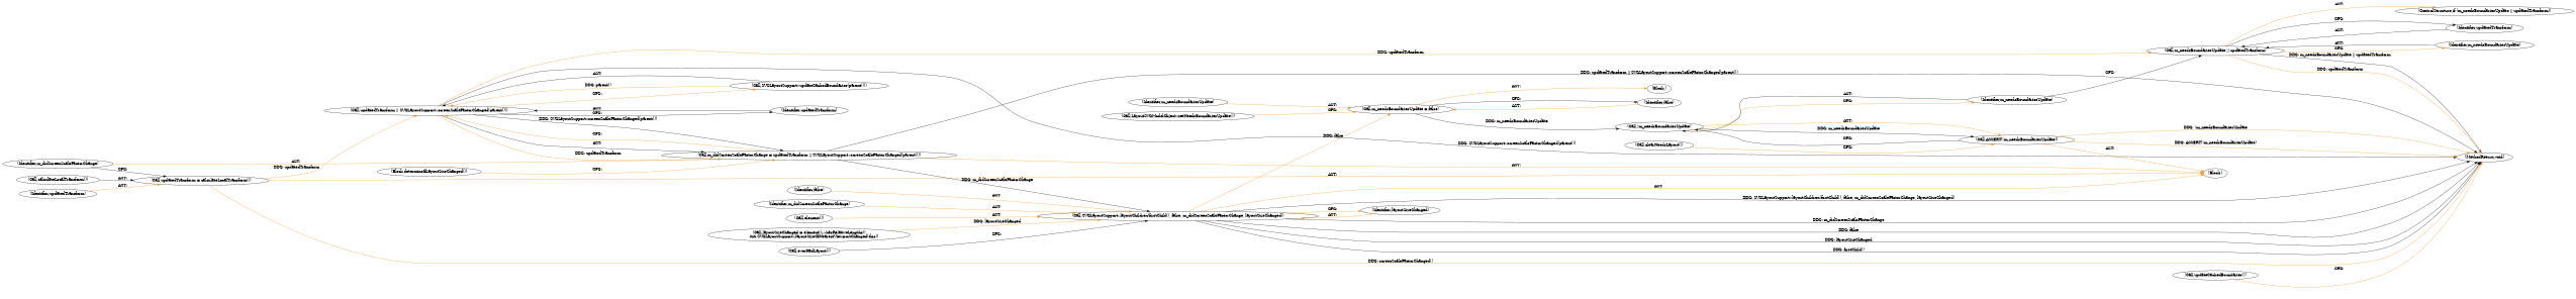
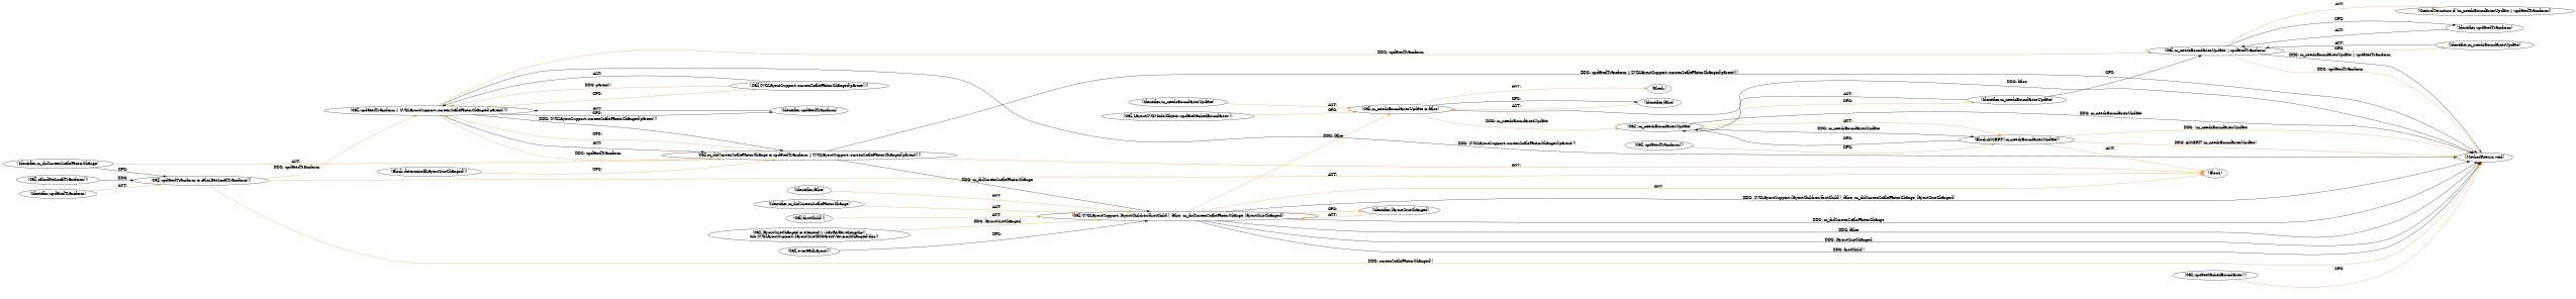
  digraph {
    rankdir=LR
    edge [color=darkorange]
    n1 [label="(Call,updatedTransform = calculateLocalTransform())"]
    n2 [label="(Call,updatedTransform || SVGLayoutSupport::screenScaleFactorChanged(parent()))"]
    n3 [label="(Block,)"]
    n4 [label="(MethodReturn,void)"]
    n5 [label="(Call,m_didScreenScaleFactorChange = updatedTransform || SVGLayoutSupport::screenScaleFactorChanged(parent()))"]
    n6 [label="(Call,m_needsBoundariesUpdate || updatedTransform)"]
    n7 [label="(Identifier,updatedTransform)"]
-   n8 [label="(Call,SVGLayoutSupport::updateCachedBoundaries(parent()))"]
+   n8 [label="(Call,SVGLayoutSupport::screenScaleFactorChanged(parent()))"]
    n9 [label="(Call,calculateLocalTransform())"]
    n10 [label="(Call,SVGLayoutSupport::layoutChildren(firstChild(), false, m_didScreenScaleFactorChange, layoutSizeChanged))"]
    n11 [label="(Identifier,m_needsBoundariesUpdate)"]
    n12 [label="(Identifier,updatedTransform)"]
    n13 [label="(ControlStructure,if (m_needsBoundariesUpdate || updatedTransform))"]
    n14 [label="(Call,m_needsBoundariesUpdate = false)"]
    n15 [label="(Identifier,layoutSizeChanged)"]
    n16 [label="(Call,!m_needsBoundariesUpdate)"]
    n17 [label="(Identifier,false)"]
    n18 [label="(Block,)"]
-   n19 [label="(Call,ASSERT(!m_needsBoundariesUpdate))"]
+   n19 [label="(Block,ASSERT(!m_needsBoundariesUpdate))"]
    n20 [label="(Identifier,m_needsBoundariesUpdate)"]
    n21 [label="(Call,everHadLayout())"]
    n22 [label="(Identifier,m_needsBoundariesUpdate)"]
    n23 [label="(Call,updateCachedBoundaries())"]
-   n24 [label="(Call,LayoutSVGModelObject::setNeedsBoundariesUpdate())"]
+   n24 [label="(Call,LayoutSVGModelObject::updateCachedBoundaries())"]
    n25 [label="(Identifier,false)"]
    n26 [label="(Block,determineIfLayoutSizeChanged())"]
    n27 [label="(Identifier,m_didScreenScaleFactorChange)"]
-   n28 [label="(Call,clearNeedsLayout())"]
-   n29 [label="(Call,element())"]
+   n28 [label="(Call,updatedTransform())"]
+   n29 [label="(Call,firstChild())"]
    n30 [label="(Identifier,m_didScreenScaleFactorChange)"]
    n31 [label="(Identifier,updatedTransform)"]
    n32 [label="(Call,layoutSizeChanged = element()->hasRelativeLengths()\n        && SVGLayoutSupport::layoutSizeOfNearestViewportChanged(this))"]
    n1 -> n2 [label="DDG: updatedTransform"]
    n1 -> n3 [label="AST: "]
    n1 -> n4 [label="DDG: screenScaleFactorChanged()"]
    n2 -> n4 [color=black label="DDG: SVGLayoutSupport::screenScaleFactorChanged(parent())"]
    n2 -> n5 [color=black label="AST: "]
    n2 -> n5 [label="DDG: updatedTransform"]
    n2 -> n5 [color=black label="DDG: SVGLayoutSupport::screenScaleFactorChanged(parent())"]
    n2 -> n6 [label="DDG: updatedTransform"]
    n2 -> n7 [color=black label="CFG: "]
    n2 -> n8 [label="CFG: "]
    n5 -> n2 [label="CFG: "]
    n5 -> n3 [label="AST: "]
    n5 -> n4 [color=black label="DDG: updatedTransform || SVGLayoutSupport::screenScaleFactorChanged(parent())"]
    n5 -> n10 [color=black label="DDG: m_didScreenScaleFactorChange"]
    n6 -> n4 [color=black label="DDG: m_needsBoundariesUpdate || updatedTransform"]
    n6 -> n4 [label="DDG: updatedTransform"]
    n6 -> n11 [label="CFG: "]
    n6 -> n12 [color=black label="CFG: "]
    n6 -> n13 [label="AST: "]
    n7 -> n2 [color=black label="AST: "]
    n8 -> n2 [color=black label="AST: "]
    n8 -> n2 [label="DDG: parent()"]
-   n9 -> n1 [color=black label="AST: "]
+   n9 -> n1 [color=black label="DDG: "]
    n10 -> n3 [label="AST: "]
    n10 -> n4 [color=black label="DDG: firstChild()"]
    n10 -> n4 [color=black label="DDG: m_didScreenScaleFactorChange"]
    n10 -> n4 [color=black label="DDG: false"]
    n10 -> n4 [color=black label="DDG: layoutSizeChanged"]
    n10 -> n4 [color=black label="DDG: SVGLayoutSupport::layoutChildren(firstChild(), false, m_didScreenScaleFactorChange, layoutSizeChanged)"]
    n10 -> n14 [label="DDG: false"]
    n10 -> n15 [label="CFG: "]
    n11 -> n6 [color=black label="AST: "]
    n12 -> n6 [color=black label="AST: "]
-   n14 -> n16 [color=black label="DDG: m_needsBoundariesUpdate"]
+   n14 -> n4 [color=black label="DDG: false"]
+   n14 -> n16 [label="DDG: m_needsBoundariesUpdate"]
    n14 -> n17 [color=black label="CFG: "]
    n14 -> n18 [label="AST: "]
    n15 -> n10 [label="AST: "]
+   n16 -> n4 [color=black label="DDG: m_needsBoundariesUpdate"]
    n16 -> n19 [label="AST: "]
    n16 -> n19 [color=black label="DDG: m_needsBoundariesUpdate"]
    n16 -> n20 [label="CFG: "]
    n17 -> n14 [label="AST: "]
    n19 -> n3 [label="AST: "]
    n19 -> n4 [label="DDG: !m_needsBoundariesUpdate"]
    n19 -> n4 [label="DDG: ASSERT(!m_needsBoundariesUpdate)"]
    n19 -> n16 [color=black label="CFG: "]
    n20 -> n6 [color=black label="CFG: "]
    n20 -> n16 [color=black label="AST: "]
    n21 -> n10 [color=black label="CFG: "]
    n22 -> n14 [label="AST: "]
    n23 -> n4 [label="CFG: "]
    n24 -> n14 [label="CFG: "]
    n25 -> n10 [label="AST: "]
    n26 -> n5 [label="CFG: "]
    n27 -> n10 [label="AST: "]
    n28 -> n19 [label="CFG: "]
    n29 -> n10 [label="AST: "]
    n30 -> n1 [color=black label="CFG: "]
    n30 -> n5 [label="AST: "]
    n31 -> n1 [label="AST: "]
    n32 -> n10 [label="DDG: layoutSizeChanged"]
  }
